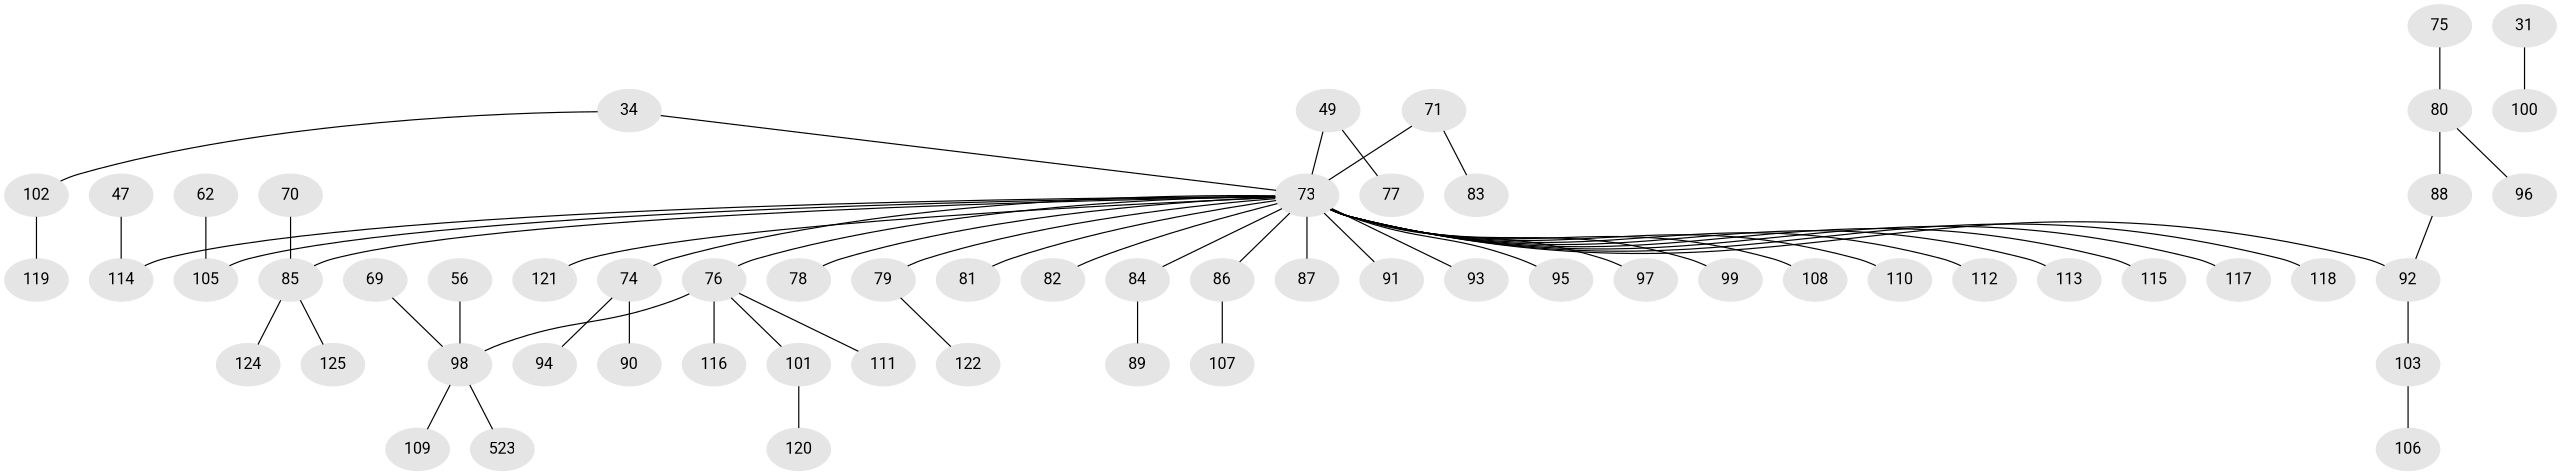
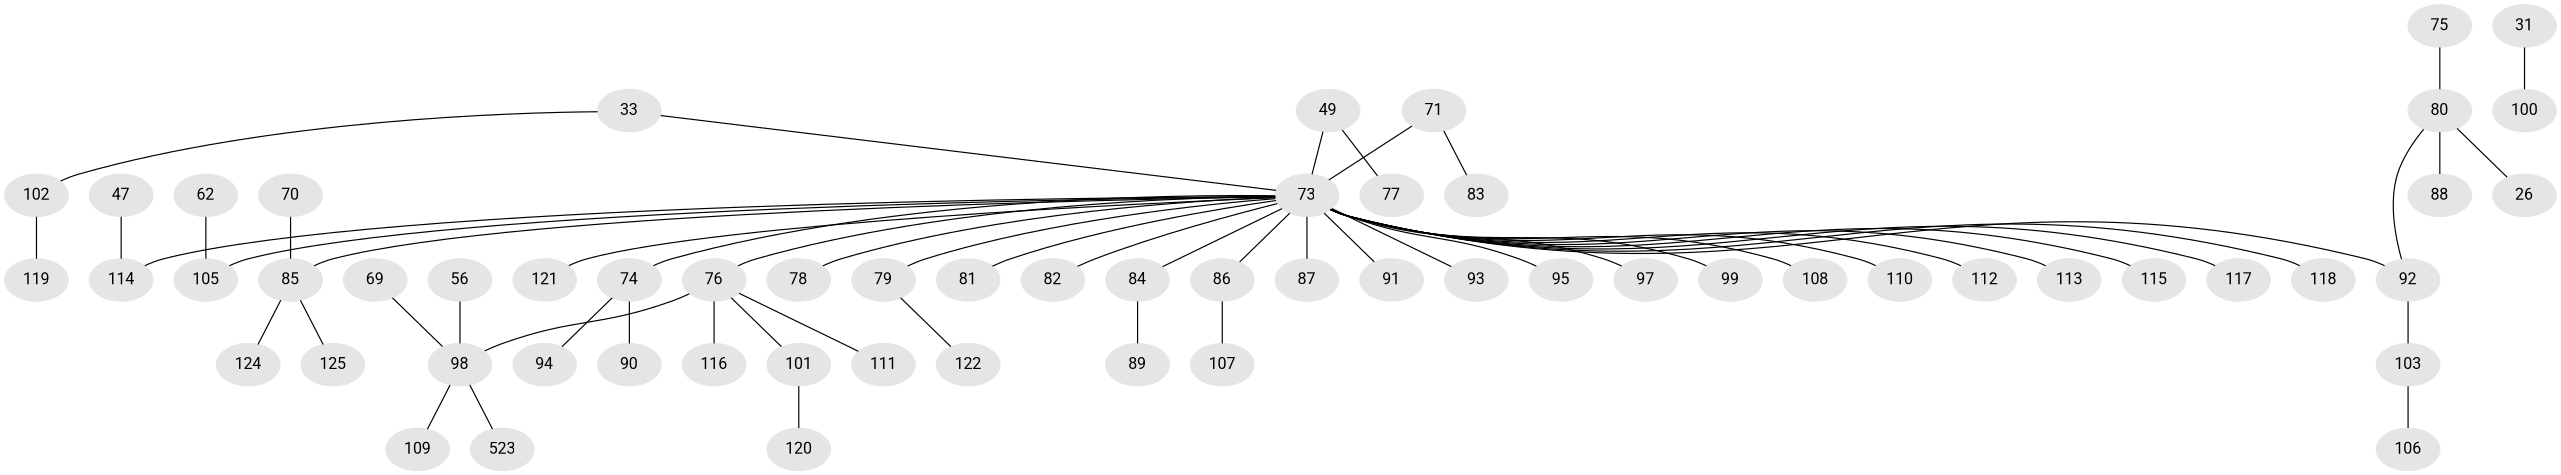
  graph {
    fontname=Roboto
    node [color=gray90 fontname=Roboto style=filled]
    edge [fontname=Roboto]
    73 [super="+72+40+41+64"]
    114 [super="+43"]
    105 [super="+26"]
    85 [super="+57"]
    74 [super="+10"]
    76 [super="+39+67"]
    78
    79
    81
    82
    84
    86
    87
    91
    92 [super="+16"]
    93
    95
    97
    99
    108
    110
    112
    113
    115
    117
    118
    121
    31
    100
-   33 [label=34]
+   33
    102
    119
    47
    49
    77
    98 [super="+44"]
    109
    n38 [label=523]
    56
    62
    69
    124
    125
    70
    71
    83
    90
    94
    101
    111
    116
    122
    89
    107
    103
    80 [super="+65"]
    88 [super="+29+32+35"]
-   96
+   96 [label=26]
    75
    120
    106
    73 -- 114
    73 -- 105
    73 -- 85
    73 -- 74
    73 -- 76
    73 -- 78
    73 -- 79
    73 -- 81
    73 -- 82
    73 -- 84
    73 -- 86
    73 -- 87
    73 -- 91
    73 -- 92
    73 -- 93
    73 -- 95
    73 -- 97
    73 -- 99
    73 -- 108
    73 -- 110
    73 -- 112
    73 -- 113
    73 -- 115
    73 -- 117
    73 -- 118
    73 -- 121
    85 -- 124
    85 -- 125
    74 -- 90
    74 -- 94
    76 -- 98
    76 -- 101
    76 -- 111
    76 -- 116
    79 -- 122
    84 -- 89
    86 -- 107
    92 -- 103
    31 -- 100
    33 -- 73
    33 -- 102
    102 -- 119
    47 -- 114
    49 -- 73
    49 -- 77
    98 -- 109
    98 -- n38
    56 -- 98
    62 -- 105
    69 -- 98
    70 -- 85
    71 -- 73
    71 -- 83
    101 -- 120
    103 -- 106
    80 -- 88
    80 -- 96
-   88 -- 92
+   80 -- 92
    75 -- 80
  }
